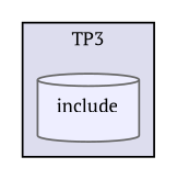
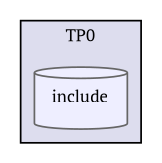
  digraph {
    compound=true
    fontname="PT Serif"
    n1 [fillcolor="#eeeeff" fontname="PT Serif" fontsize=10 label=include pencolor=black shape=cylinder style=filled color=gray40]
    subgraph cluster_1 {
      bgcolor="#ddddee"
      fontsize=10
-     label=TP3
+     label=TP0
      pencolor=black
      n1
    }
  }
